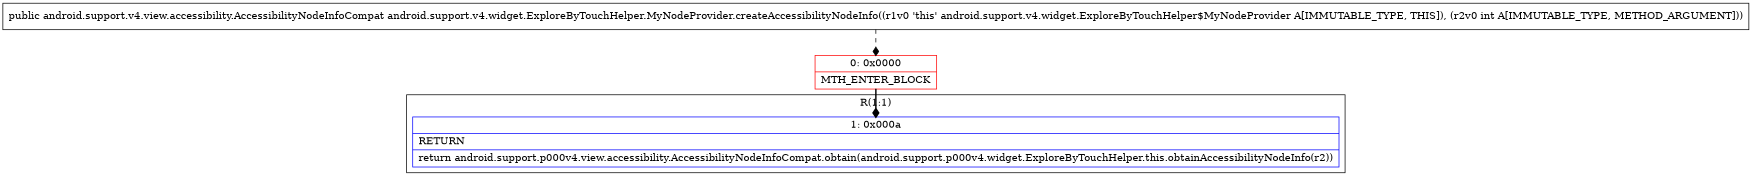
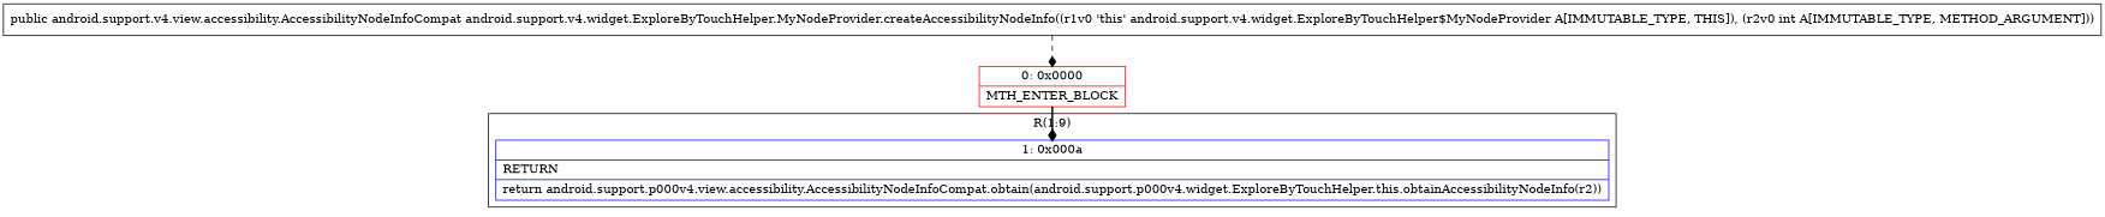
  digraph {
    node [shape=record]
    edge [arrowhead=diamond]
    n1 [color=blue label="{1\:\ 0x000a|RETURN\l|return android.support.p000v4.view.accessibility.AccessibilityNodeInfoCompat.obtain(android.support.p000v4.widget.ExploreByTouchHelper.this.obtainAccessibilityNodeInfo(r2))\l}"]
    n2 [color=red label="{0\:\ 0x0000|MTH_ENTER_BLOCK\l}"]
    n3 [label="{public android.support.v4.view.accessibility.AccessibilityNodeInfoCompat android.support.v4.widget.ExploreByTouchHelper.MyNodeProvider.createAccessibilityNodeInfo((r1v0 'this' android.support.v4.widget.ExploreByTouchHelper$MyNodeProvider A[IMMUTABLE_TYPE, THIS]), (r2v0 int A[IMMUTABLE_TYPE, METHOD_ARGUMENT])) }"]
    subgraph cluster_1 {
-     label="R(1:1)"
+     label="R(1:9)"
      n1
    }
    n2 -> n1 [style=bold]
    n3 -> n2 [style=dashed]
  }
